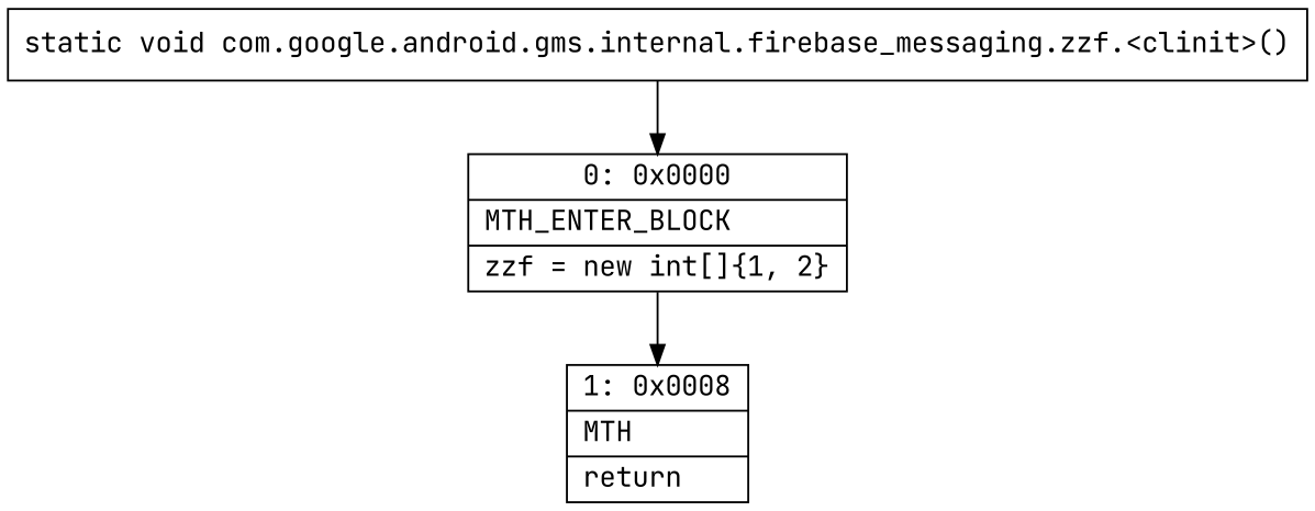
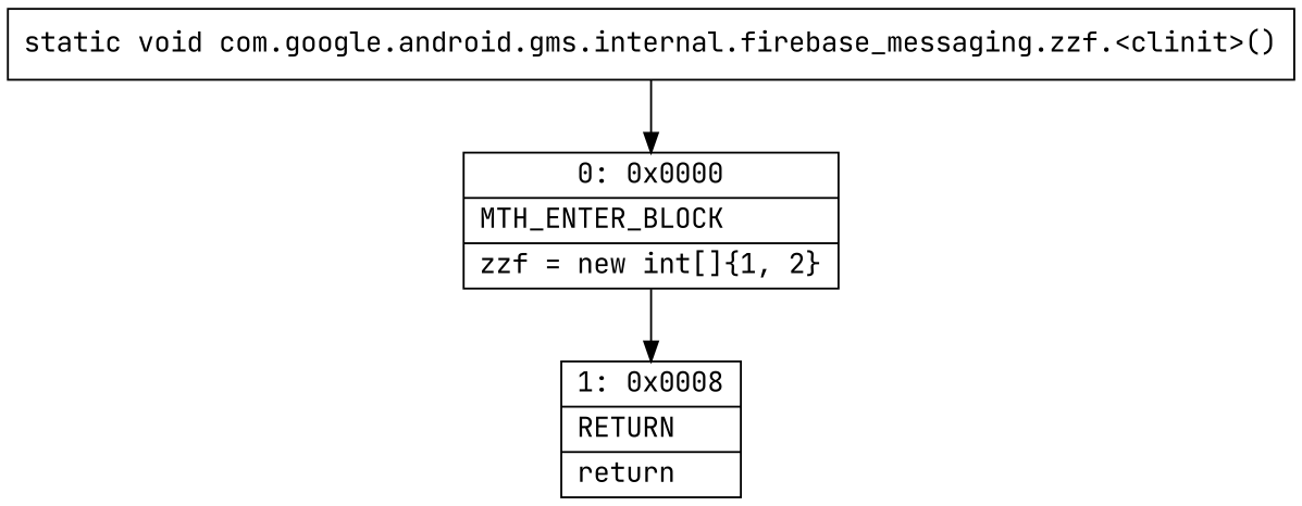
  digraph {
    fontname="JetBrains Mono"
    node [shape=record fontname="JetBrains Mono"]
    edge [fontname="JetBrains Mono"]
    n1 [label="{0\:\ 0x0000|MTH_ENTER_BLOCK\l|zzf = new int[]\{1, 2\}\l}"]
-   n2 [label="{1\:\ 0x0008|MTH\l|return\l}"]
+   n2 [label="{1\:\ 0x0008|RETURN\l|return\l}"]
    n3 [label="{static void com.google.android.gms.internal.firebase_messaging.zzf.\<clinit\>() }"]
    n1 -> n2
    n3 -> n1
  }
